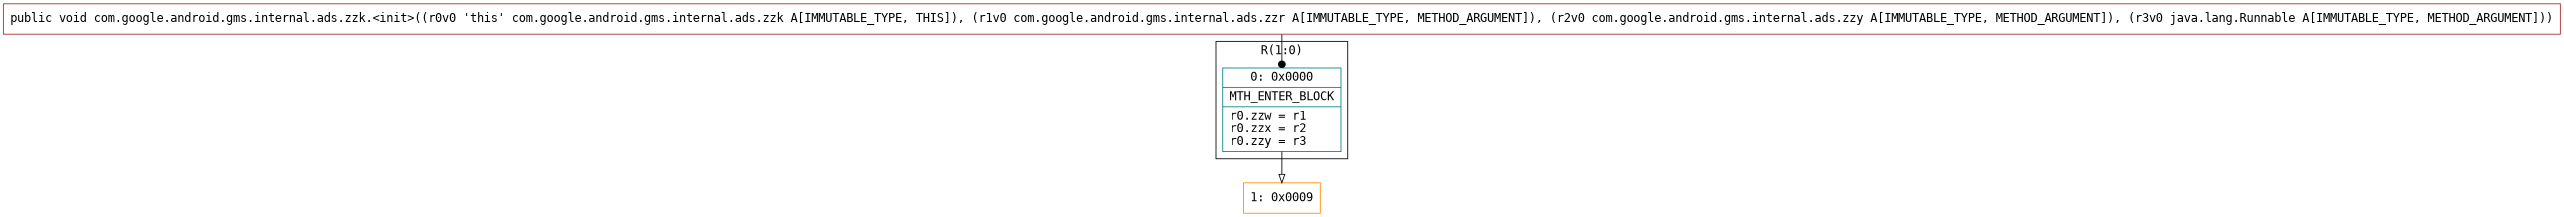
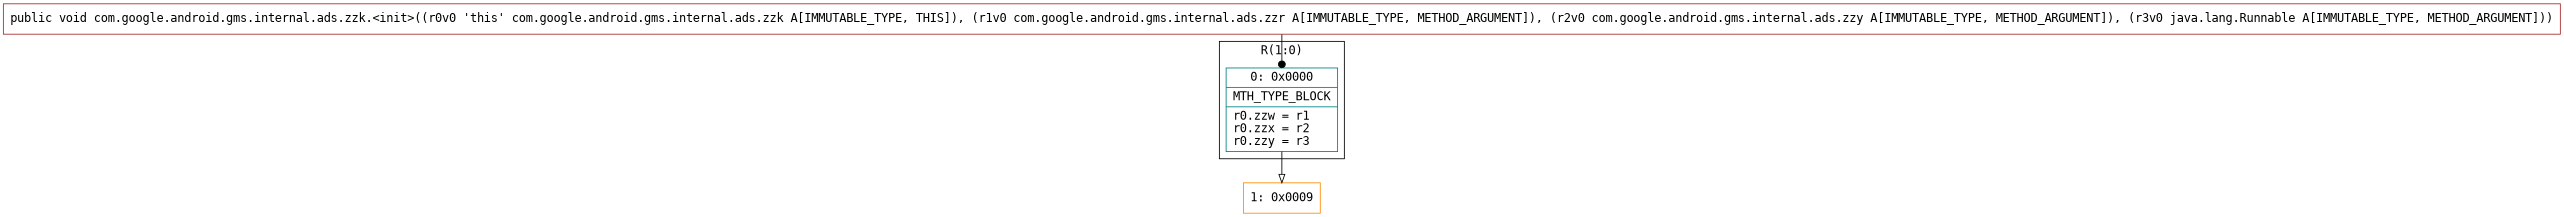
  digraph {
    fontname="DejaVu Sans Mono"
    node [shape=record fontname="DejaVu Sans Mono"]
    edge [fontname="DejaVu Sans Mono"]
-   n1 [color=teal label="{0\:\ 0x0000|MTH_ENTER_BLOCK\l|r0.zzw = r1\lr0.zzx = r2\lr0.zzy = r3\l}"]
+   n1 [color=teal label="{0\:\ 0x0000|MTH_TYPE_BLOCK\l|r0.zzw = r1\lr0.zzx = r2\lr0.zzy = r3\l}"]
    n2 [color=darkorange label="{1\:\ 0x0009}"]
    n3 [label="{public void com.google.android.gms.internal.ads.zzk.\<init\>((r0v0 'this' com.google.android.gms.internal.ads.zzk A[IMMUTABLE_TYPE, THIS]), (r1v0 com.google.android.gms.internal.ads.zzr A[IMMUTABLE_TYPE, METHOD_ARGUMENT]), (r2v0 com.google.android.gms.internal.ads.zzy A[IMMUTABLE_TYPE, METHOD_ARGUMENT]), (r3v0 java.lang.Runnable A[IMMUTABLE_TYPE, METHOD_ARGUMENT])) }" color=brown]
    subgraph cluster_1 {
      label="R(1:0)"
      n1
    }
    n1 -> n2 [arrowhead=onormal]
    n3 -> n1 [arrowhead=dot]
  }
